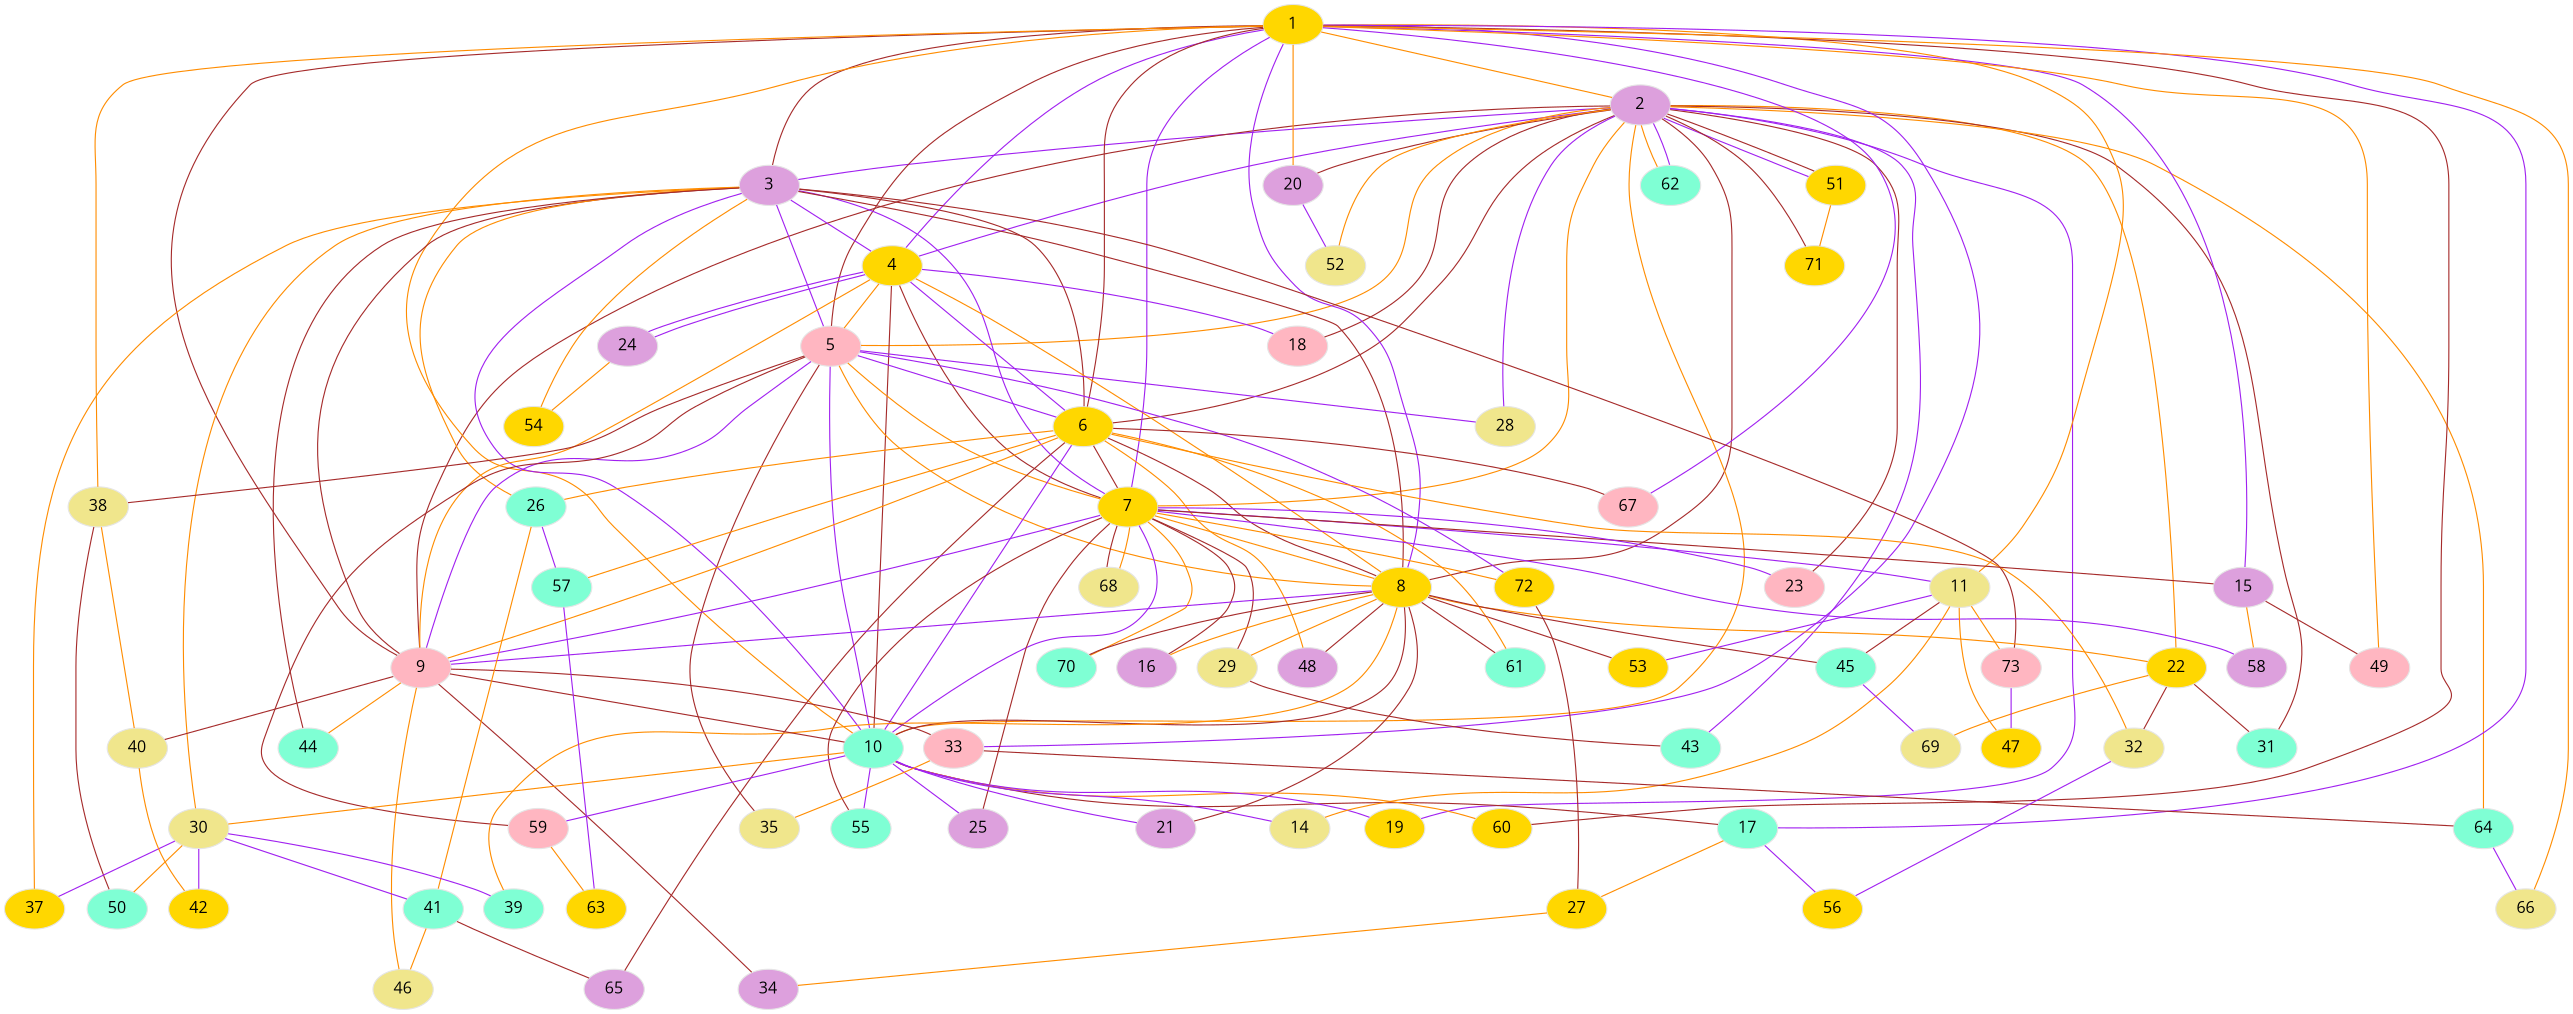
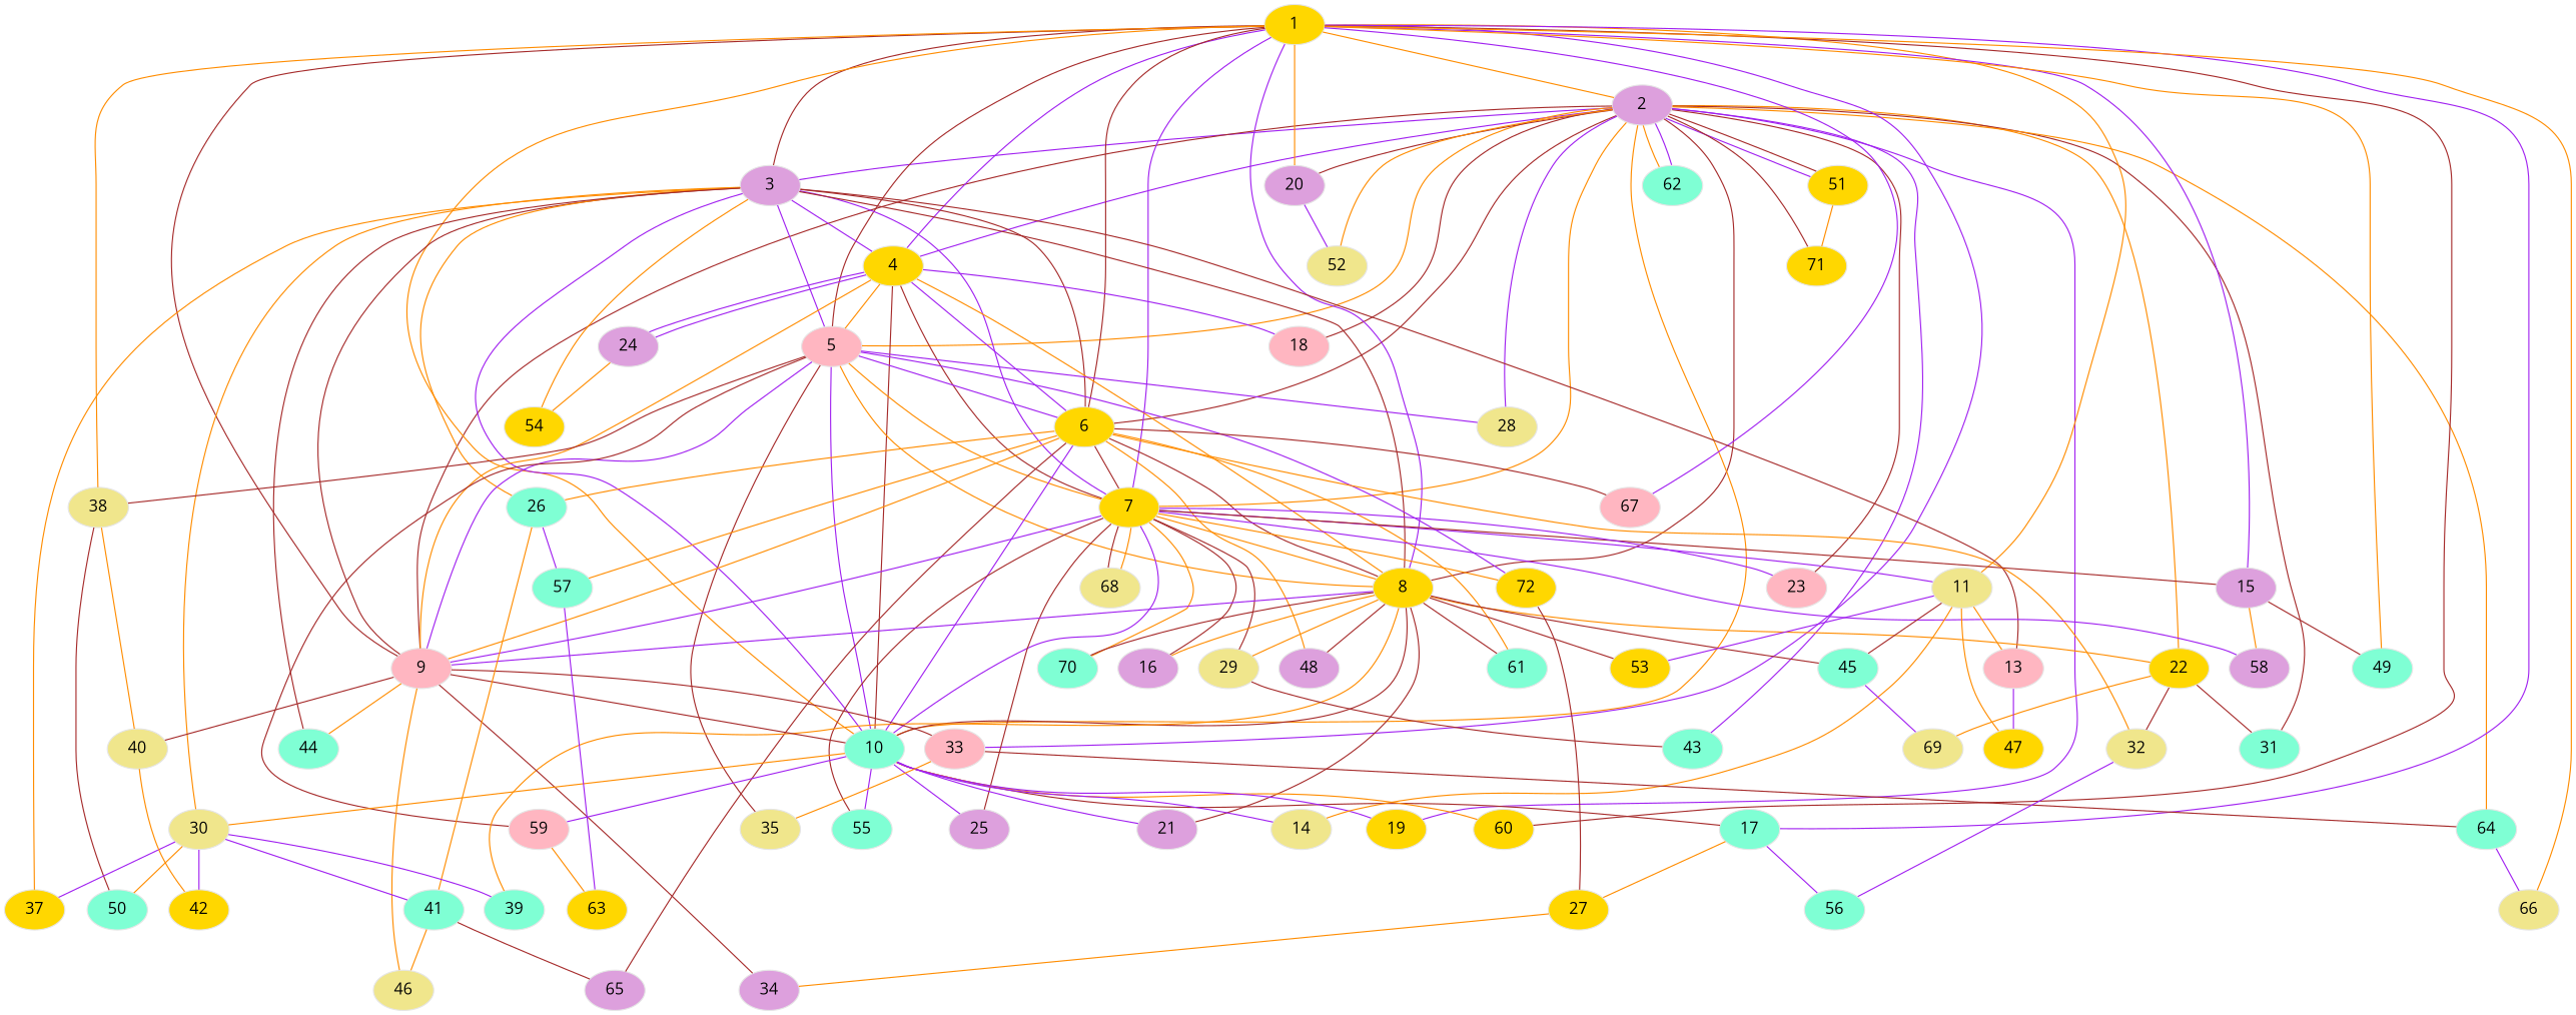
  graph {
    fontname="Open Sans"
    node [color=gray90 fillcolor=gold fontname="Open Sans" style=filled]
    edge [color=darkorange fontname="Open Sans"]
    2 [fillcolor=plum]
    1
    3 [fillcolor=plum]
    4
    5 [fillcolor=lightpink]
    6
    7
    8
    9 [fillcolor=lightpink]
    10 [fillcolor=aquamarine]
    11 [fillcolor=khaki]
    15 [fillcolor=plum]
    17 [fillcolor=aquamarine]
    20 [fillcolor=plum]
    33 [fillcolor=lightpink]
    38 [fillcolor=khaki]
-   49 [fillcolor=lightpink]
+   49 [fillcolor=aquamarine]
    60
    66 [fillcolor=khaki]
    67 [fillcolor=lightpink]
    18 [fillcolor=lightpink]
    19
    22
    23 [fillcolor=lightpink]
    28 [fillcolor=khaki]
    31 [fillcolor=aquamarine]
    43 [fillcolor=aquamarine]
    51
    52 [fillcolor=khaki]
    62 [fillcolor=aquamarine]
    64 [fillcolor=aquamarine]
    71
-   13 [fillcolor=lightpink label=73]
+   13 [fillcolor=lightpink]
    26 [fillcolor=aquamarine]
    30 [fillcolor=khaki]
    37
    44 [fillcolor=aquamarine]
    54
    24 [fillcolor=plum]
    n40 [label=72]
    35 [fillcolor=khaki]
    59 [fillcolor=lightpink]
    32 [fillcolor=khaki]
    48 [fillcolor=plum]
    57 [fillcolor=aquamarine]
    61 [fillcolor=aquamarine]
    65 [fillcolor=plum]
    16 [fillcolor=plum]
    25 [fillcolor=plum]
    29 [fillcolor=khaki]
    55 [fillcolor=aquamarine]
    58 [fillcolor=plum]
    68 [fillcolor=khaki]
    70 [fillcolor=aquamarine]
    21 [fillcolor=plum]
    39 [fillcolor=aquamarine]
    45 [fillcolor=aquamarine]
    53
    34 [fillcolor=plum]
    40 [fillcolor=khaki]
    46 [fillcolor=khaki]
    14 [fillcolor=khaki]
    47
    27
-   56
+   56 [fillcolor=aquamarine]
    50 [fillcolor=aquamarine]
    69 [fillcolor=khaki]
    41 [fillcolor=aquamarine]
    42
    63
    2 -- 3 [color=purple]
    2 -- 4 [color=purple]
    2 -- 5
    2 -- 6 [color=brown]
    2 -- 7
    2 -- 8 [color=brown]
    2 -- 9 [color=brown]
    2 -- 10
    2 -- 20 [color=brown]
    2 -- 18 [color=brown]
    2 -- 19 [color=purple]
    2 -- 22
    2 -- 23 [color=brown]
    2 -- 28 [color=purple]
    2 -- 31 [color=brown]
    2 -- 43 [color=purple]
    2 -- 51 [color=purple]
    2 -- 51 [color=brown]
    2 -- 52
    2 -- 62
    2 -- 62 [color=purple]
    2 -- 64
    2 -- 71 [color=brown]
    1 -- 2
    1 -- 3 [color=brown]
    1 -- 4 [color=purple]
    1 -- 5 [color=brown]
    1 -- 6 [color=brown]
    1 -- 7 [color=purple]
    1 -- 8 [color=purple]
    1 -- 9 [color=brown]
    1 -- 10
    1 -- 11
    1 -- 15 [color=purple]
    1 -- 17 [color=purple]
    1 -- 20
    1 -- 33 [color=purple]
    1 -- 38
    1 -- 49
    1 -- 60 [color=brown]
    1 -- 66
    1 -- 67 [color=purple]
    3 -- 4 [color=purple]
    3 -- 5 [color=purple]
    3 -- 6 [color=brown]
    3 -- 7 [color=purple]
    3 -- 8 [color=brown]
    3 -- 9 [color=brown]
    3 -- 10 [color=purple]
    3 -- 13 [color=brown]
    3 -- 26
    3 -- 30
    3 -- 37
    3 -- 44 [color=brown]
    3 -- 54
    4 -- 5
    4 -- 6 [color=purple]
    4 -- 7 [color=brown]
    4 -- 8
    4 -- 9
    4 -- 10 [color=brown]
    4 -- 18 [color=purple]
    4 -- 24 [color=purple]
    4 -- 24 [color=purple]
    5 -- 6 [color=purple]
    5 -- 7
    5 -- 8
    5 -- 9 [color=purple]
    5 -- 10 [color=purple]
    5 -- 38 [color=brown]
    5 -- 28 [color=purple]
    5 -- n40 [color=purple]
    5 -- 35 [color=brown]
    5 -- 59 [color=brown]
    6 -- 7 [color=brown]
    6 -- 8 [color=brown]
    6 -- 9
    6 -- 10 [color=purple]
    6 -- 67 [color=brown]
    6 -- 26
    6 -- 32
    6 -- 48
    6 -- 57
    6 -- 61
    6 -- 65 [color=brown]
    7 -- 8
    7 -- 9 [color=purple]
    7 -- 10 [color=purple]
    7 -- 11 [color=purple]
    7 -- 15 [color=brown]
    7 -- 23 [color=purple]
    7 -- n40
    7 -- 16 [color=brown]
    7 -- 25 [color=brown]
    7 -- 29 [color=brown]
    7 -- 55 [color=brown]
    7 -- 58 [color=purple]
    7 -- 68 [color=brown]
    7 -- 68
    7 -- 70
    8 -- 9 [color=purple]
    8 -- 10 [color=brown]
    8 -- 22
    8 -- 48 [color=brown]
    8 -- 61 [color=brown]
    8 -- 16
    8 -- 29
    8 -- 70 [color=brown]
    8 -- 21 [color=brown]
    8 -- 39
    8 -- 45 [color=brown]
    8 -- 53 [color=brown]
    9 -- 10 [color=brown]
    9 -- 33 [color=brown]
    9 -- 44
    9 -- 34 [color=brown]
    9 -- 40 [color=brown]
    9 -- 46
    10 -- 17 [color=brown]
    10 -- 60
    10 -- 19 [color=purple]
    10 -- 30
    10 -- 59 [color=purple]
    10 -- 25 [color=purple]
    10 -- 55 [color=purple]
    10 -- 21 [color=purple]
    10 -- 14 [color=purple]
    11 -- 13
    11 -- 45 [color=brown]
    11 -- 53 [color=purple]
    11 -- 14
    11 -- 47
    15 -- 49 [color=brown]
    15 -- 58
    17 -- 27
    17 -- 56 [color=purple]
    20 -- 52 [color=purple]
    33 -- 64 [color=brown]
    33 -- 35
    38 -- 40
    38 -- 50 [color=brown]
    22 -- 31 [color=brown]
    22 -- 32 [color=brown]
    22 -- 69
    51 -- 71
    64 -- 66 [color=purple]
    13 -- 47 [color=purple]
    26 -- 57 [color=purple]
    26 -- 41
    30 -- 37 [color=purple]
    30 -- 39 [color=purple]
    30 -- 50
    30 -- 41 [color=purple]
    30 -- 42 [color=purple]
    24 -- 54
    n40 -- 27 [color=brown]
    59 -- 63
    32 -- 56 [color=purple]
    57 -- 63 [color=purple]
    29 -- 43 [color=brown]
    45 -- 69 [color=purple]
    40 -- 42
    27 -- 34
    41 -- 65 [color=brown]
    41 -- 46
  }
